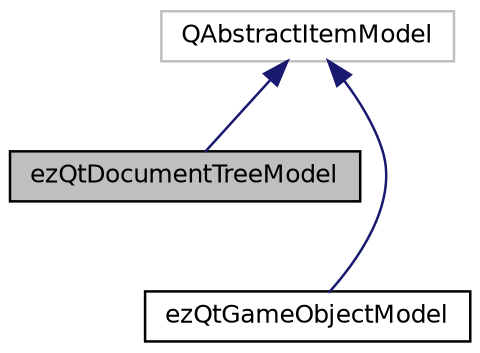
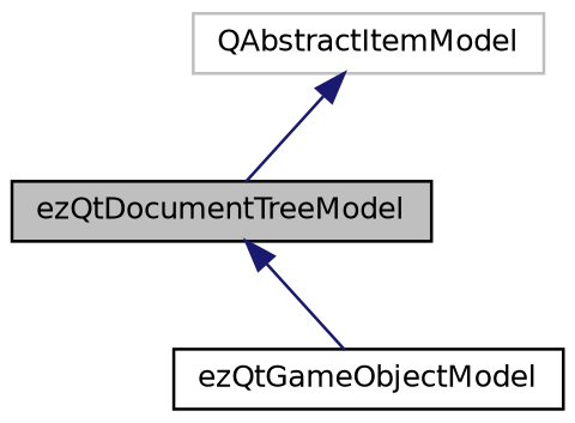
  digraph {
    node [color=black fillcolor=white fontname=Helvetica fontsize=10 shape=record style=filled]
    edge [color=midnightblue dir=back fontname=Helvetica fontsize=10 labelfontname=Helvetica labelfontsize=10 style=solid]
    n1 [fillcolor=grey75 fontcolor=black height=0.2 label=ezQtDocumentTreeModel width=0.4]
    n2 [height=0.2 label=ezQtGameObjectModel width=0.4]
    n3 [color=grey75 height=0.2 label=QAbstractItemModel width=0.4]
-   n3 -> n2
+   n1 -> n2
    n3 -> n1
  }
